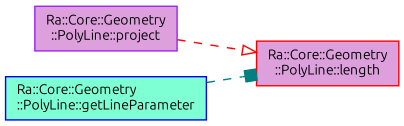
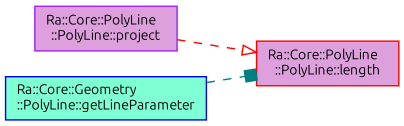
  digraph {
    fontname=Ubuntu
    rankdir=LR
    node [fillcolor=plum fontname=Ubuntu fontsize=10 shape=record style=filled]
    edge [fontname=Ubuntu fontsize=10 labelfontname=Helvetica labelfontsize=10 style=dashed]
-   n1 [color=purple fontcolor=black height=0.2 label="Ra::Core::Geometry\l::PolyLine::project" width=0.4]
-   n2 [color=red height=0.2 label="Ra::Core::Geometry\l::PolyLine::length" width=0.4]
+   n1 [color=purple fontcolor=black height=0.2 label="Ra::Core::PolyLine\l::PolyLine::project" width=0.4]
+   n2 [color=red height=0.2 label="Ra::Core::PolyLine\l::PolyLine::length" width=0.4]
    n3 [color=blue fillcolor=aquamarine height=0.2 label="Ra::Core::Geometry\l::PolyLine::getLineParameter" width=0.4]
    n1 -> n2 [arrowhead=onormal color=red]
    n3 -> n2 [arrowhead=box color=teal]
  }
